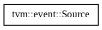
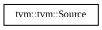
  digraph {
    rankdir=LR
    fontname="Liberation Serif"
-   n1 [color=black fillcolor=white fontname="Liberation Serif" fontsize=10 height=0.2 label="tvm::event::Source" shape=record style=filled width=0.4]
+   n1 [color=black fillcolor=white fontname="Liberation Serif" fontsize=10 height=0.2 label="tvm::tvm::Source" shape=record style=filled width=0.4]
  }
